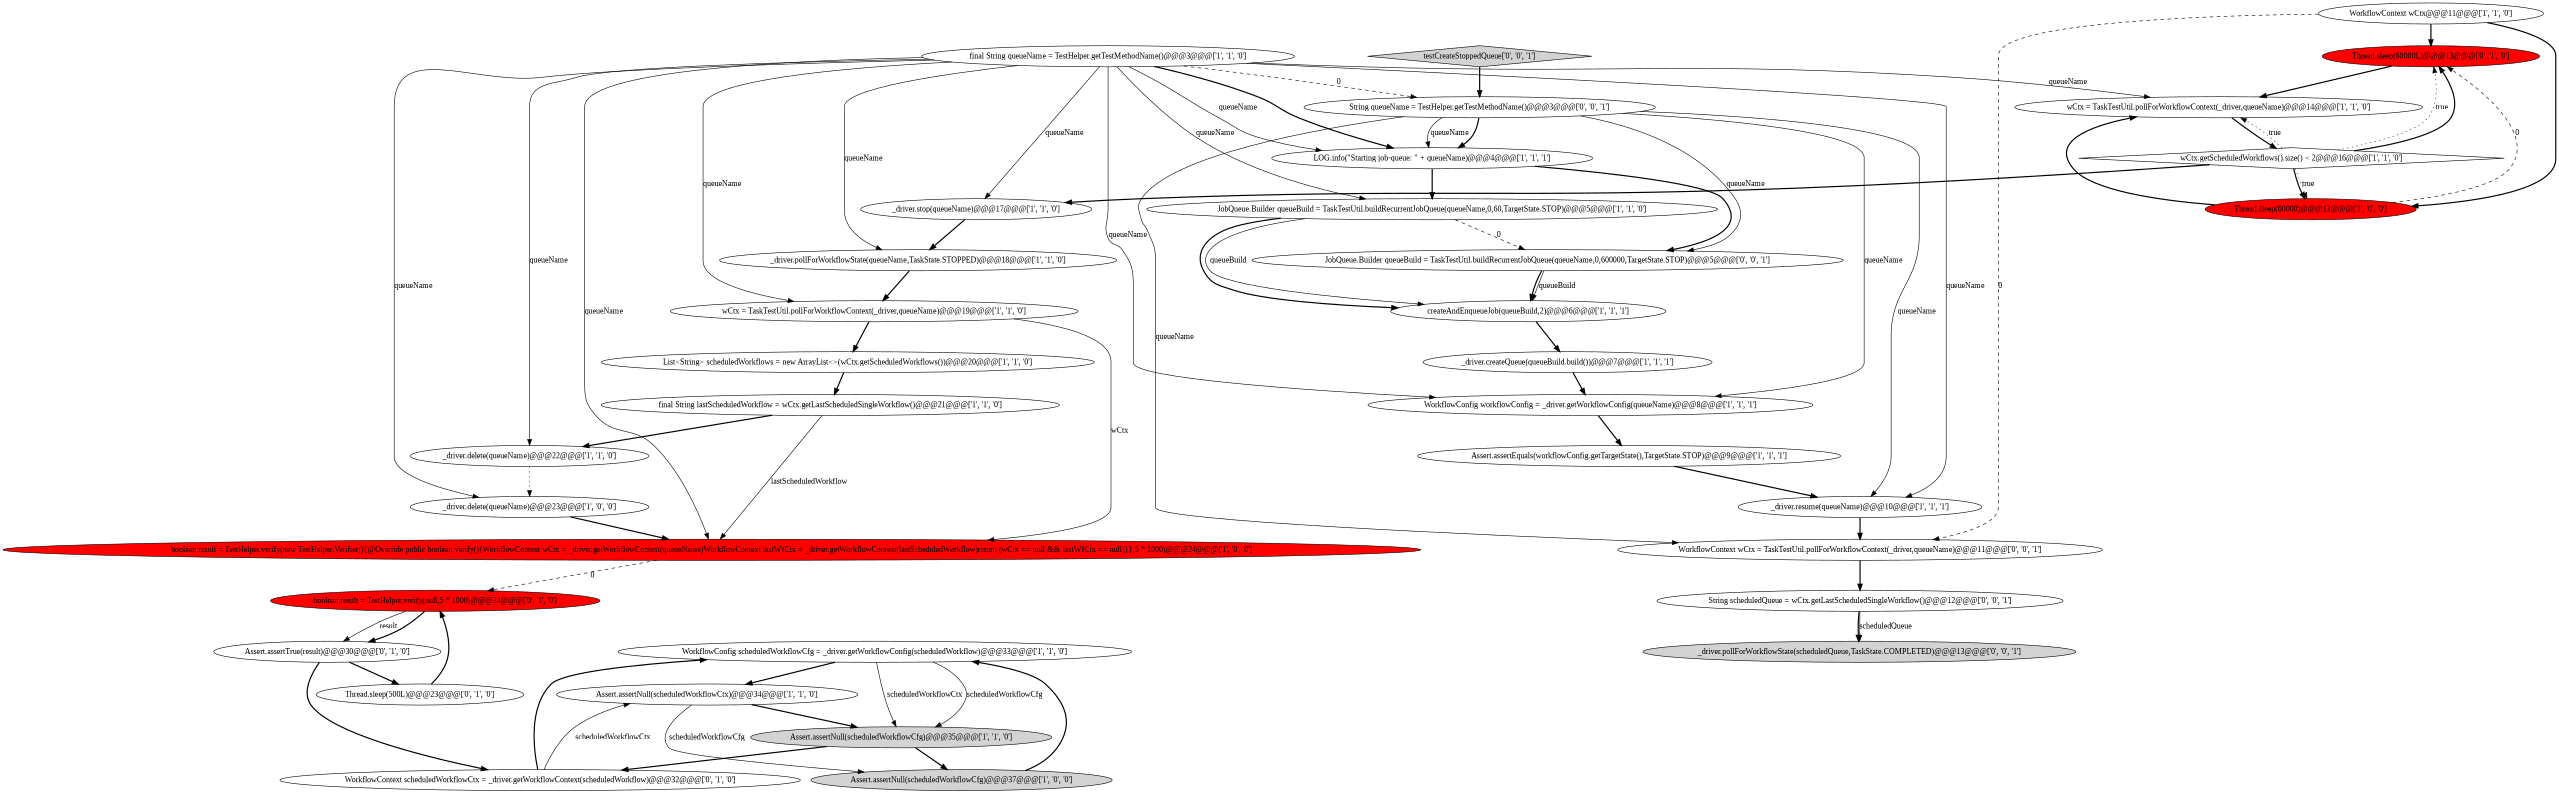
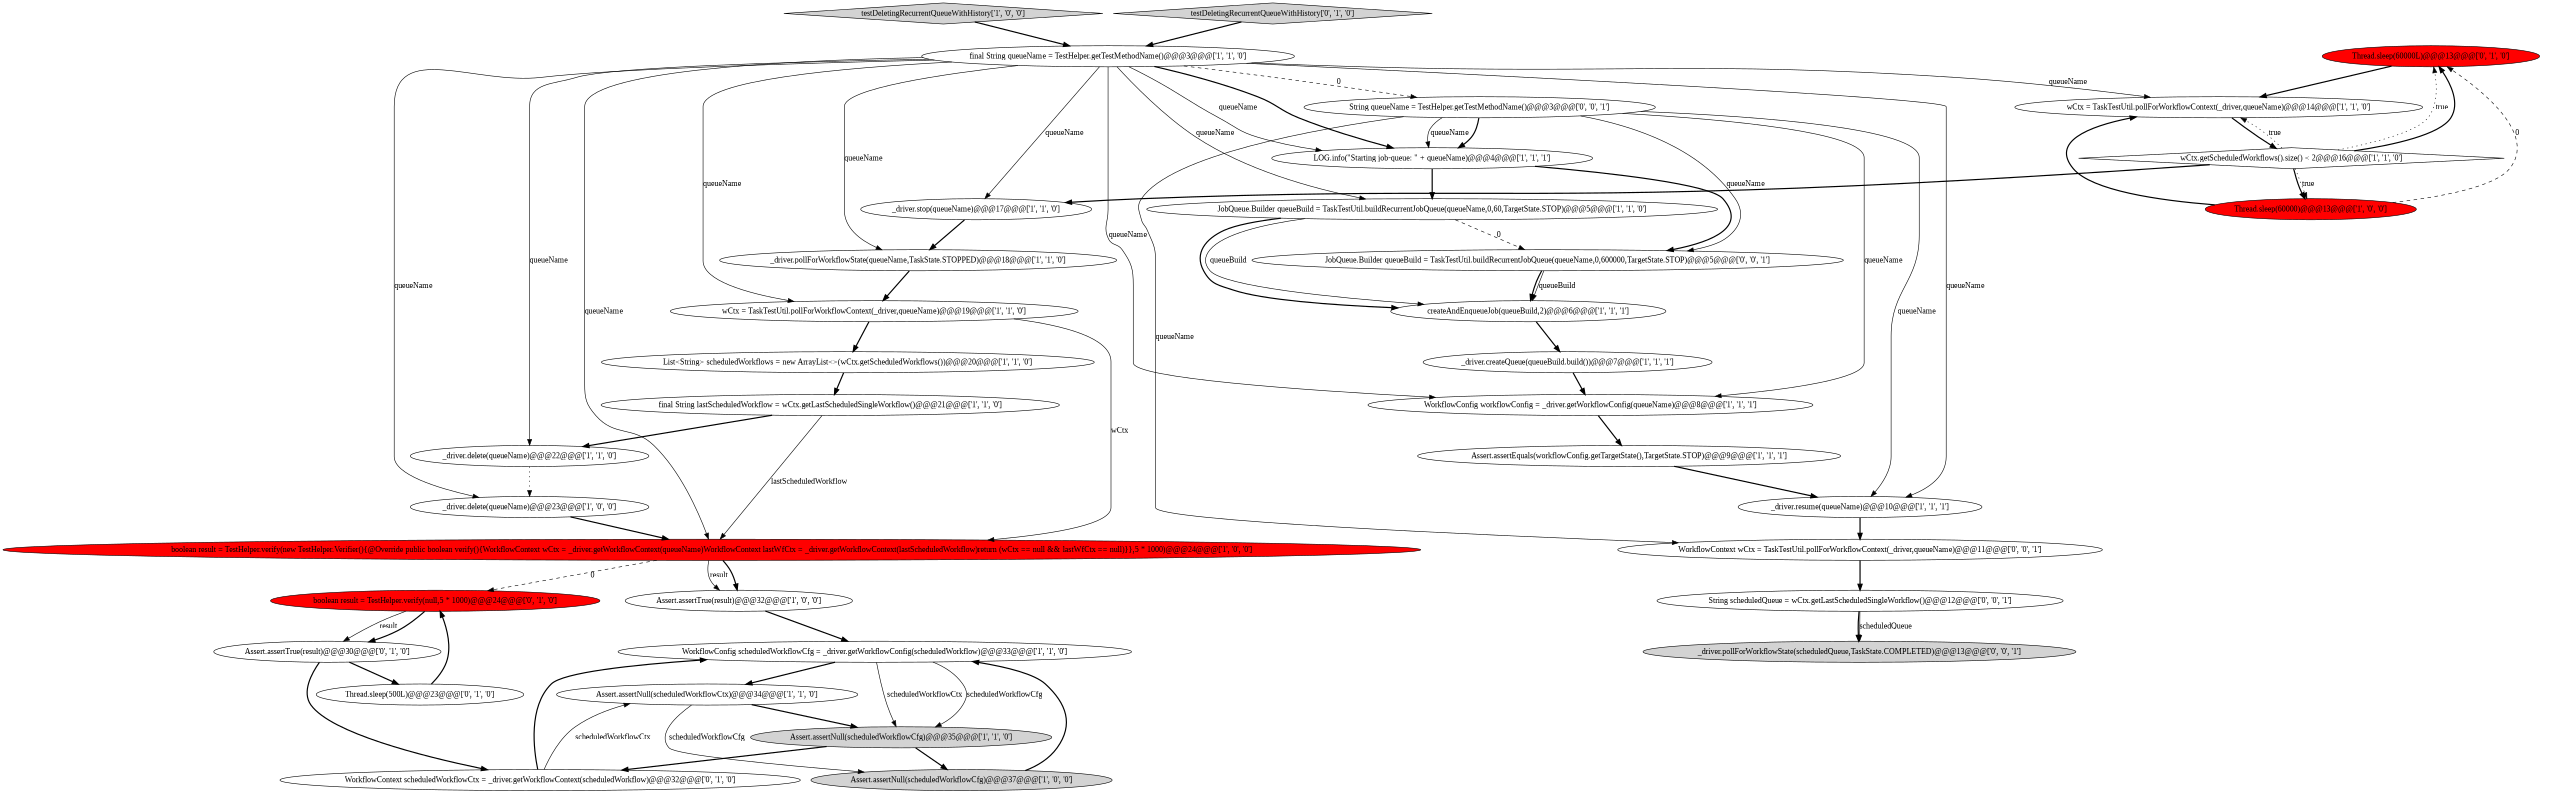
  digraph {
    fontname="Liberation Serif"
    node [fillcolor=white fontname="Liberation Serif" shape=ellipse style=filled]
    edge [fontname="Liberation Serif" style=bold]
-   n1 [fillcolor=lightgray label="testCreateStoppedQueue['0', '0', '1']" shape=diamond]
    n2 [label="String queueName = TestHelper.getTestMethodName()@@@3@@@['0', '0', '1']"]
    n3 [label="LOG.info(\"Starting job-queue: \" + queueName)@@@4@@@['1', '1', '1']"]
    n4 [label="_driver.resume(queueName)@@@10@@@['1', '1', '1']"]
    n5 [label="WorkflowConfig workflowConfig = _driver.getWorkflowConfig(queueName)@@@8@@@['1', '1', '1']"]
    n6 [label="WorkflowContext wCtx = TaskTestUtil.pollForWorkflowContext(_driver,queueName)@@@11@@@['0', '0', '1']"]
    n7 [label="JobQueue.Builder queueBuild = TaskTestUtil.buildRecurrentJobQueue(queueName,0,600000,TargetState.STOP)@@@5@@@['0', '0', '1']"]
    n8 [label="final String queueName = TestHelper.getTestMethodName()@@@3@@@['1', '1', '0']"]
    n9 [label="_driver.pollForWorkflowState(queueName,TaskState.STOPPED)@@@18@@@['1', '1', '0']"]
    n10 [fillcolor=red label="boolean result = TestHelper.verify(new TestHelper.Verifier(){@Override public boolean verify(){WorkflowContext wCtx = _driver.getWorkflowContext(queueName)WorkflowContext lastWfCtx = _driver.getWorkflowContext(lastScheduledWorkflow)return (wCtx == null && lastWfCtx == null)}},5 * 1000)@@@24@@@['1', '0', '0']"]
    n11 [label="wCtx = TaskTestUtil.pollForWorkflowContext(_driver,queueName)@@@14@@@['1', '1', '0']"]
    n12 [label="_driver.stop(queueName)@@@17@@@['1', '1', '0']"]
    n13 [label="wCtx = TaskTestUtil.pollForWorkflowContext(_driver,queueName)@@@19@@@['1', '1', '0']"]
    n14 [label="_driver.delete(queueName)@@@22@@@['1', '1', '0']"]
    n15 [label="JobQueue.Builder queueBuild = TaskTestUtil.buildRecurrentJobQueue(queueName,0,60,TargetState.STOP)@@@5@@@['1', '1', '0']"]
    n16 [label="_driver.delete(queueName)@@@23@@@['1', '0', '0']"]
+   n17 [label="Assert.assertTrue(result)@@@32@@@['1', '0', '0']"]
    n18 [fillcolor=red label="boolean result = TestHelper.verify(null,5 * 1000)@@@24@@@['0', '1', '0']"]
    n19 [label="wCtx.getScheduledWorkflows().size() < 2@@@16@@@['1', '1', '0']" shape=diamond]
    n20 [label="List<String> scheduledWorkflows = new ArrayList<>(wCtx.getScheduledWorkflows())@@@20@@@['1', '1', '0']"]
    n21 [label="Assert.assertEquals(workflowConfig.getTargetState(),TargetState.STOP)@@@9@@@['1', '1', '1']"]
    n22 [label="createAndEnqueueJob(queueBuild,2)@@@6@@@['1', '1', '1']"]
    n23 [label="String scheduledQueue = wCtx.getLastScheduledSingleWorkflow()@@@12@@@['0', '0', '1']"]
    n24 [label="WorkflowConfig scheduledWorkflowCfg = _driver.getWorkflowConfig(scheduledWorkflow)@@@33@@@['1', '1', '0']"]
    n25 [label="Assert.assertTrue(result)@@@30@@@['0', '1', '0']"]
    n26 [fillcolor=red label="Thread.sleep(60000L)@@@13@@@['0', '1', '0']"]
    n27 [fillcolor=red label="Thread.sleep(60000)@@@13@@@['1', '0', '0']"]
    n28 [label="_driver.createQueue(queueBuild.build())@@@7@@@['1', '1', '1']"]
    n29 [fillcolor=lightgray label="_driver.pollForWorkflowState(scheduledQueue,TaskState.COMPLETED)@@@13@@@['0', '0', '1']"]
    n30 [label="Assert.assertNull(scheduledWorkflowCtx)@@@34@@@['1', '1', '0']"]
    n31 [fillcolor=lightgray label="Assert.assertNull(scheduledWorkflowCfg)@@@35@@@['1', '1', '0']"]
+   n32 [fillcolor=lightgray label="testDeletingRecurrentQueueWithHistory['0', '1', '0']" shape=diamond]
    n33 [fillcolor=lightgray label="Assert.assertNull(scheduledWorkflowCfg)@@@37@@@['1', '0', '0']"]
    n34 [label="WorkflowContext scheduledWorkflowCtx = _driver.getWorkflowContext(scheduledWorkflow)@@@32@@@['0', '1', '0']"]
+   n35 [fillcolor=lightgray label="testDeletingRecurrentQueueWithHistory['1', '0', '0']" shape=diamond]
    n36 [label="Thread.sleep(500L)@@@23@@@['0', '1', '0']"]
    n37 [label="final String lastScheduledWorkflow = wCtx.getLastScheduledSingleWorkflow()@@@21@@@['1', '1', '0']"]
-   n38 [label="WorkflowContext wCtx@@@11@@@['1', '1', '0']"]
-   n1 -> n2
    n2 -> n3
    n2 -> n3 [label=queueName style=solid]
    n2 -> n4 [label=queueName style=solid]
    n2 -> n5 [label=queueName style=solid]
    n2 -> n6 [label=queueName style=solid]
    n2 -> n7 [label=queueName style=solid]
    n3 -> n7
    n3 -> n15
    n4 -> n6
    n5 -> n21
    n6 -> n23
    n7 -> n22 [label=queueBuild style=solid]
    n7 -> n22
    n8 -> n2 [label=0 style=dashed]
    n8 -> n3 [label=queueName style=solid]
    n8 -> n3
    n8 -> n4 [label=queueName style=solid]
    n8 -> n5 [label=queueName style=solid]
    n8 -> n9 [label=queueName style=solid]
    n8 -> n10 [label=queueName style=solid]
    n8 -> n11 [label=queueName style=solid]
    n8 -> n12 [label=queueName style=solid]
    n8 -> n13 [label=queueName style=solid]
    n8 -> n14 [label=queueName style=solid]
    n8 -> n15 [label=queueName style=solid]
    n8 -> n16 [label=queueName style=solid]
    n9 -> n13
+   n10 -> n17
+   n10 -> n17 [label=result style=solid]
    n10 -> n18 [label=0 style=dashed]
    n11 -> n19
    n12 -> n9
    n13 -> n10 [label=wCtx style=solid]
    n13 -> n20
    n14 -> n16 [style=dotted]
    n15 -> n7 [label=0 style=dashed]
    n15 -> n22 [label=queueBuild style=solid]
    n15 -> n22
    n16 -> n10
+   n17 -> n24
    n18 -> n25 [label=result style=solid]
    n18 -> n25
    n19 -> n11 [label=true style=dotted]
    n19 -> n12
    n19 -> n26 [label=true style=dotted]
    n19 -> n26
    n19 -> n27
    n19 -> n27 [label=true style=dotted]
    n20 -> n37
    n21 -> n4
    n22 -> n28
    n23 -> n29
    n23 -> n29 [label=scheduledQueue style=solid]
    n24 -> n30
    n24 -> n31 [label=scheduledWorkflowCtx style=solid]
    n24 -> n31 [label=scheduledWorkflowCfg style=solid]
    n25 -> n34
    n25 -> n36
    n26 -> n11
    n27 -> n11
    n27 -> n26 [label=0 style=dashed]
    n28 -> n5
    n30 -> n31
    n30 -> n33 [label=scheduledWorkflowCfg style=solid]
    n31 -> n33
    n31 -> n34
+   n32 -> n8
    n33 -> n24
    n34 -> n24
    n34 -> n30 [label=scheduledWorkflowCtx style=solid]
+   n35 -> n8
    n36 -> n18
    n37 -> n10 [label=lastScheduledWorkflow style=solid]
    n37 -> n14
-   n38 -> n6 [label=0 style=dashed]
-   n38 -> n26
-   n38 -> n27
  }
